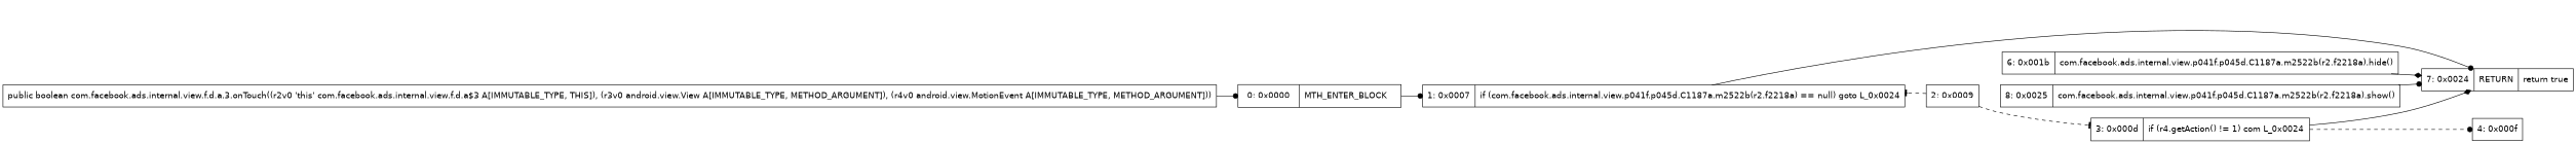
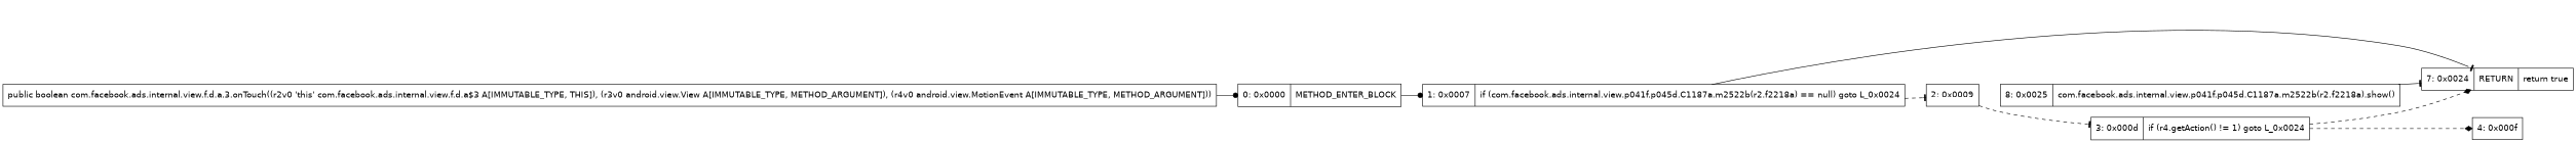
  digraph {
    fontname="DejaVu Sans"
    rankdir=LR
    node [fontname="DejaVu Sans" shape=record]
    edge [arrowhead=dot fontname="DejaVu Sans"]
-   n1 [label="{0\:\ 0x0000|MTH_ENTER_BLOCK\l}"]
+   n1 [label="{0\:\ 0x0000|METHOD_ENTER_BLOCK\l}"]
    n2 [label="{1\:\ 0x0007|if (com.facebook.ads.internal.view.p041f.p045d.C1187a.m2522b(r2.f2218a) == null) goto L_0x0024\l}"]
    n3 [label="{2\:\ 0x0009}"]
    n4 [label="{7\:\ 0x0024|RETURN\l|return true\l}"]
-   n5 [label="{3\:\ 0x000d|if (r4.getAction() != 1) com L_0x0024\l}"]
+   n5 [label="{3\:\ 0x000d|if (r4.getAction() != 1) goto L_0x0024\l}"]
    n6 [label="{4\:\ 0x000f}"]
-   n7 [label="{6\:\ 0x001b|com.facebook.ads.internal.view.p041f.p045d.C1187a.m2522b(r2.f2218a).hide()\l}"]
    n8 [label="{8\:\ 0x0025|com.facebook.ads.internal.view.p041f.p045d.C1187a.m2522b(r2.f2218a).show()\l}"]
    n9 [label="{public boolean com.facebook.ads.internal.view.f.d.a.3.onTouch((r2v0 'this' com.facebook.ads.internal.view.f.d.a$3 A[IMMUTABLE_TYPE, THIS]), (r3v0 android.view.View A[IMMUTABLE_TYPE, METHOD_ARGUMENT]), (r4v0 android.view.MotionEvent A[IMMUTABLE_TYPE, METHOD_ARGUMENT])) }"]
    n1 -> n2
-   n3 -> n2 [arrowhead=tee style=dashed]
-   n2 -> n4
+   n2 -> n3 [arrowhead=tee style=dashed]
+   n2 -> n4 [arrowhead=tee]
    n3 -> n5 [arrowhead=tee style=dashed]
-   n5 -> n4 [arrowhead=diamond]
-   n5 -> n6 [style=dashed]
-   n7 -> n4 [arrowhead=diamond]
-   n8 -> n4
+   n5 -> n4 [arrowhead=diamond style=dashed]
+   n5 -> n6 [arrowhead=diamond style=dashed]
+   n8 -> n4 [arrowhead=tee]
    n9 -> n1
  }
